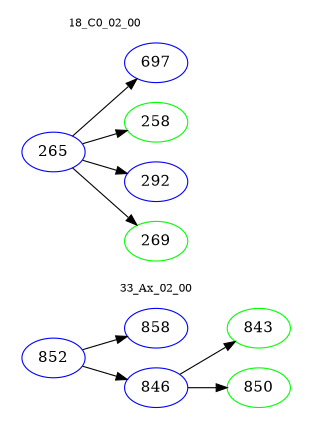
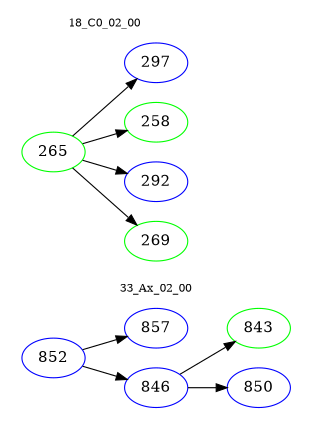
  digraph {
    rankdir=LR
    node [color=blue]
    edge [color=black]
    n1 [label=846]
-   n2 [color=green label=850]
+   n2 [label=850]
    n3 [label=852]
    n4 [color=green label=843]
-   n5 [label=858]
-   n6 [label=265]
+   n5 [label=857]
+   n6 [color=green label=265]
    n7 [color=green label=269]
    n8 [label=292]
    n9 [color=green label=258]
-   n10 [label=697]
+   n10 [label=297]
    subgraph cluster_1 {
      color=white
      fontsize=10
      label="33_Ax_02_00"
      n1
      n2
      n3
      n4
      n5
    }
    subgraph cluster_2 {
      color=white
      fontsize=10
      label="18_C0_02_00"
      n6
      n7
      n8
      n9
      n10
    }
    n1 -> n2
    n1 -> n4
    n3 -> n1
    n3 -> n5
    n6 -> n7
    n6 -> n8
    n6 -> n9
    n6 -> n10
  }
